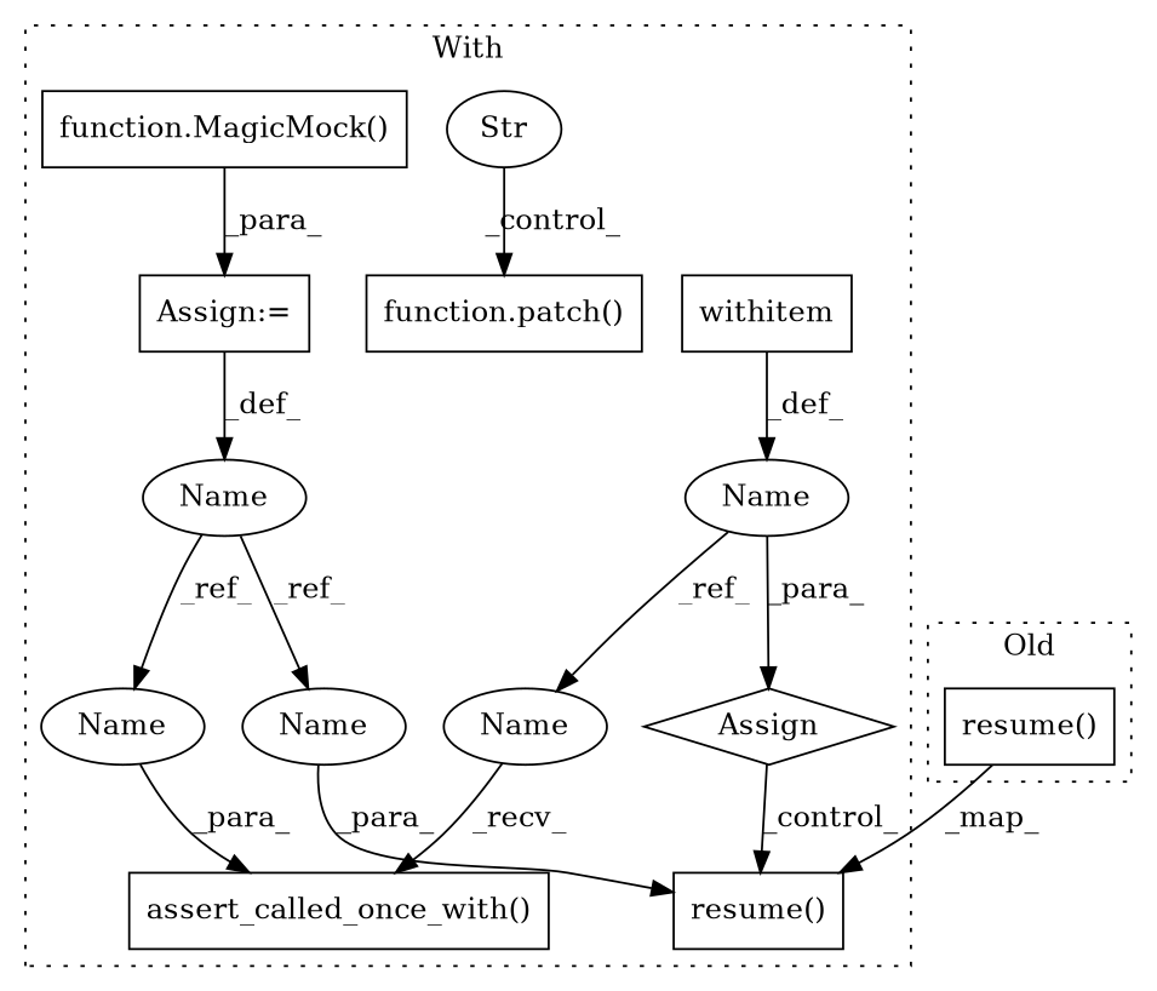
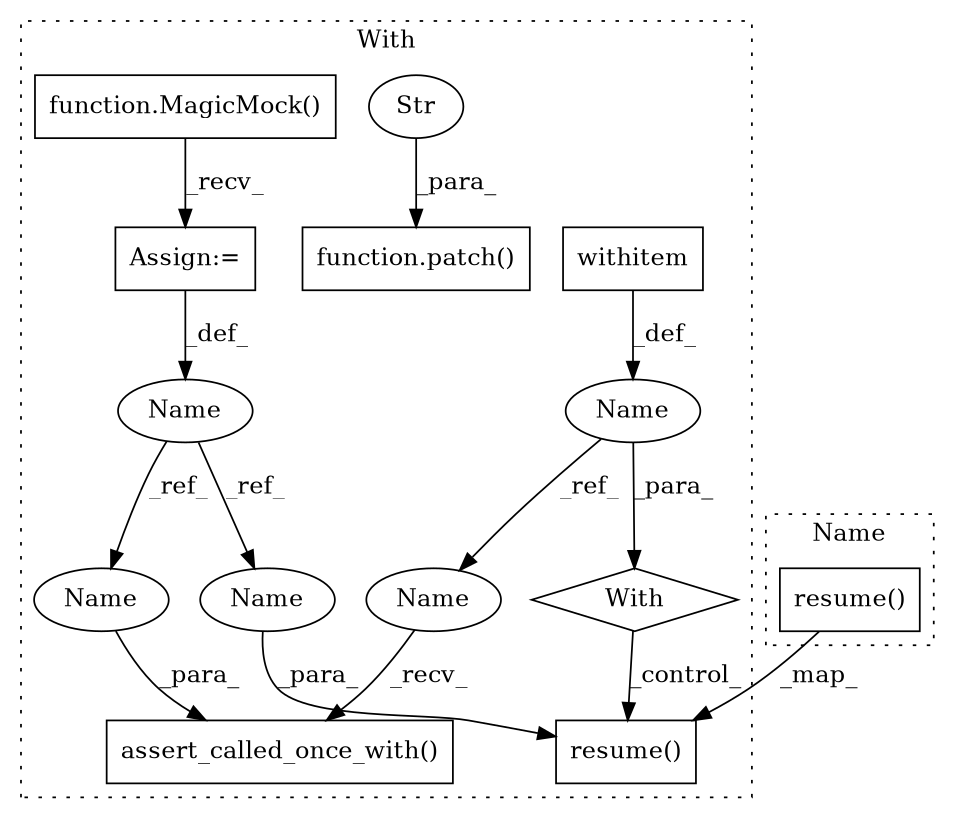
  digraph {
    node [a=75 l=5 shape=box]
    n1 [l="20,1" label="resume()" s="4301,4340"]
    n2 [a=87 l=4 label=Name s=4283 shape=ellipse]
-   n3 [a=39 l="0,62" label=Assign s="4234,4239" shape=diamond]
+   n3 [a=39 l="0,62" label=With s="4234,4239" shape=diamond]
    n4 [a=49 label=withitem s=4234]
    n5 [l="6,1" label="function.patch()" s="4234,4278"]
    n6 [a=66 l=38 label=Str s=4240 shape=ellipse]
    n7 [l="29,1" label="assert_called_once_with()" s="4613,4647"]
    n8 [a=87 label=Name s=4115 shape=ellipse]
    n9 [l=11 label="function.MagicMock()" s=4123]
    n10 [a=68 l=3 label="Assign:=" s=4120]
    n11 [a=87 label=Name s=4331 shape=ellipse]
    n12 [a=87 label=Name s=4642 shape=ellipse]
    n13 [a=87 l=4 label=Name s=4613 shape=ellipse]
    n14 [l="20,1" label="resume()" s="3870,3908"]
    subgraph cluster_1 {
      label=With
      style=dotted
      n1
      n2
      n3
      n4
      n5
      n6
      n7
      n8
      n9
      n10
      n11
      n12
      n13
    }
    subgraph cluster_2 {
-     label=Old
+     label=Name
      style=dotted
      n14
    }
    n2 -> n3 [label=_para_]
    n2 -> n13 [label=_ref_]
    n3 -> n1 [label=_control_]
    n4 -> n2 [label=_def_]
-   n6 -> n5 [label=_control_]
+   n6 -> n5 [label=_para_]
    n8 -> n11 [label=_ref_]
    n8 -> n12 [label=_ref_]
-   n9 -> n10 [label=_para_]
+   n9 -> n10 [label=_recv_]
    n10 -> n8 [label=_def_]
    n11 -> n1 [label=_para_]
    n12 -> n7 [label=_para_]
    n13 -> n7 [label=_recv_]
    n14 -> n1 [label=_map_]
  }
